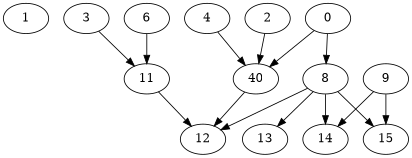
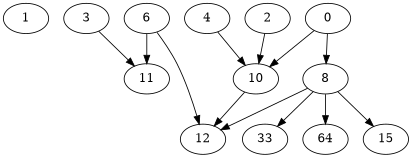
  digraph {
    node [alpha=0.14]
    1 [alpha=0.17 expect_size=37471232]
    2 [alpha=0.00 expect_size=43278336]
-   10 [expect_size=39661568 label=40]
+   10 [expect_size=39661568]
    12 [alpha=0.05 expect_size=13843456]
    3 [expect_size=13058048]
    11 [alpha=0.08 expect_size=20147200]
    4 [alpha=0.08 expect_size=36609024]
-   9 [alpha=0.09 expect_size=49550336]
-   14 [alpha=0.19 expect_size=47173632]
+   14 [alpha=0.19 expect_size=47173632 label=64]
    15 [alpha=0.06 expect_size=17721344]
    6 [alpha=0.02 expect_size=49606656]
    n12 [alpha=0.03 expect_size=24733696 label=0]
    8 [expect_size=9508864]
-   13 [alpha=0.03 expect_size=14848000]
+   13 [alpha=0.03 expect_size=14848000 label=33]
    2 -> 10
    10 -> 12
    3 -> 11
-   11 -> 12
+   6 -> 12
    4 -> 10
-   9 -> 14
-   9 -> 15
    6 -> 11
    n12 -> 10
    n12 -> 8
    8 -> 12
    8 -> 14
    8 -> 15
    8 -> 13
  }
